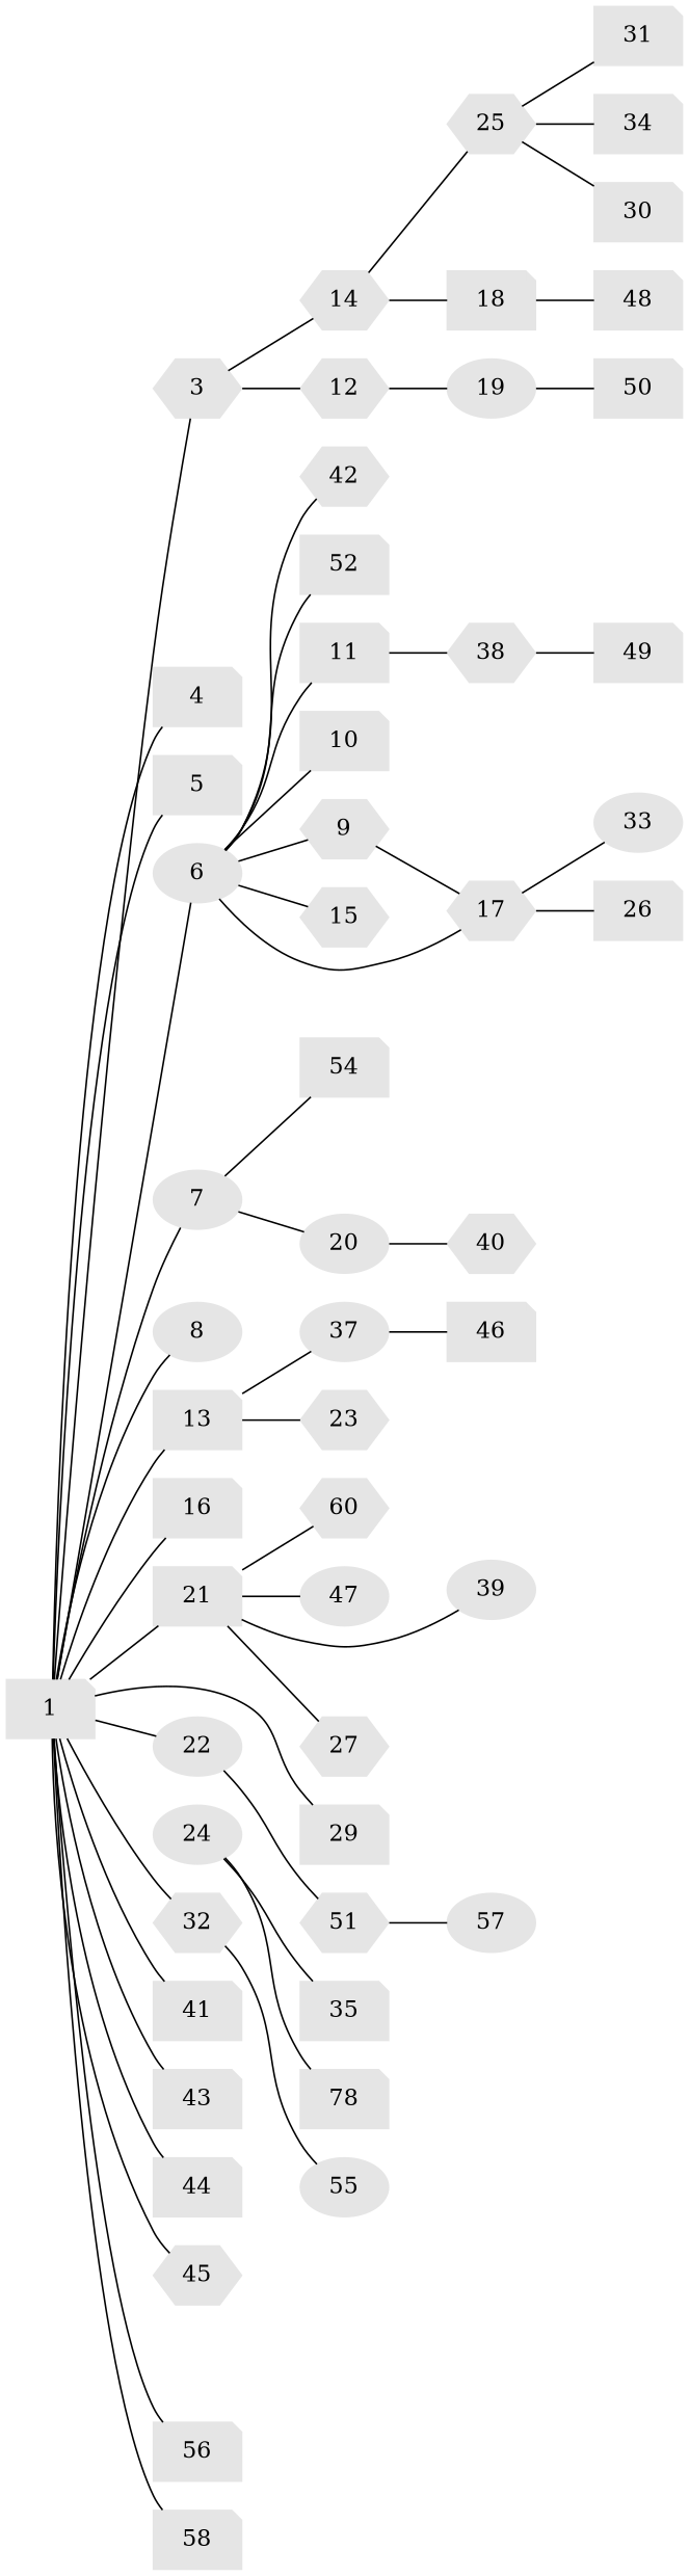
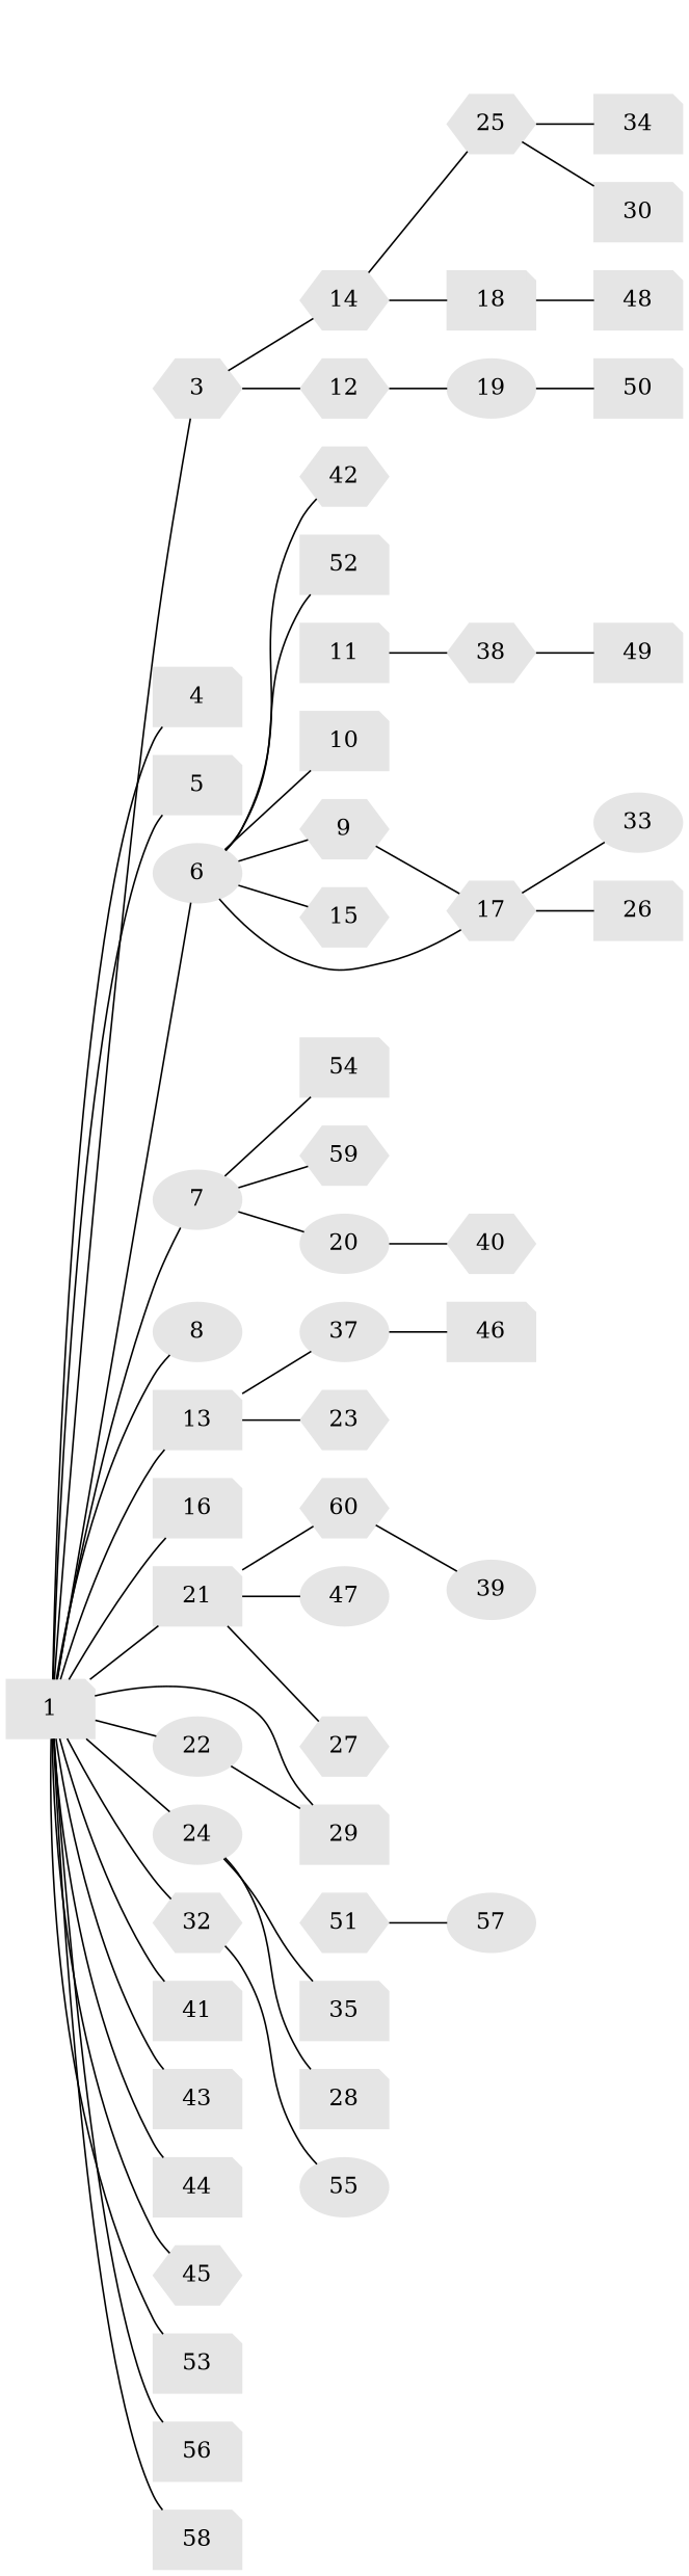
  graph {
    rankdir=LR
    node [color=gray90 shape=note style=filled]
    edge [weight=1.0]
    3 [shape=hexagon]
    1
    4
    5
    6 [shape=ellipse]
    7 [shape=ellipse]
    8 [shape=ellipse]
    13
    16
    21
    22 [shape=ellipse]
    24 [shape=ellipse]
    29
    32 [shape=hexagon]
    41
    43
    44
    45 [shape=hexagon]
+   53
    56
    58
    12 [shape=hexagon]
    14 [shape=hexagon]
    9 [shape=hexagon]
    10
    11
    15 [shape=hexagon]
    17 [shape=hexagon]
    42 [shape=hexagon]
    52
    20 [shape=ellipse]
    54
+   59 [shape=hexagon]
    23 [shape=hexagon]
    37 [shape=ellipse]
    27 [shape=hexagon]
    39 [shape=ellipse]
    47 [shape=ellipse]
    60 [shape=hexagon]
    51 [shape=hexagon]
-   28 [label=78]
+   28
    35
    55 [shape=ellipse]
    19 [shape=ellipse]
    18
    25 [shape=hexagon]
    38 [shape=hexagon]
    26
    33 [shape=ellipse]
    40 [shape=hexagon]
    49
    50
    46
    48
    30
-   31
    34
    57 [shape=ellipse]
    3 -- 12
    3 -- 14
    1 -- 3
    1 -- 4
    1 -- 5
    1 -- 6
    1 -- 7
    1 -- 8
    1 -- 13
    1 -- 16
    1 -- 21
    1 -- 22
+   1 -- 24
    1 -- 29
    1 -- 32
    1 -- 41
    1 -- 43
    1 -- 44
    1 -- 45
+   1 -- 53
    1 -- 56
    1 -- 58
    6 -- 9
    6 -- 10
-   6 -- 11
    6 -- 15
    6 -- 17
    6 -- 42
    6 -- 52
    7 -- 20
    7 -- 54
+   7 -- 59
    13 -- 23
    13 -- 37
    21 -- 27
-   21 -- 39
+   60 -- 39
    21 -- 47
    21 -- 60
-   22 -- 51
+   22 -- 29
    24 -- 28
    24 -- 35
    32 -- 55
    12 -- 19
    14 -- 18
    14 -- 25
    9 -- 17
    11 -- 38
    17 -- 26 [weight=4.0]
    17 -- 33
    20 -- 40
    37 -- 46
    51 -- 57
    19 -- 50
    18 -- 48
    25 -- 30
-   25 -- 31
    25 -- 34 [weight=5.0]
    38 -- 49
  }
